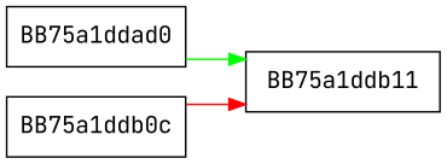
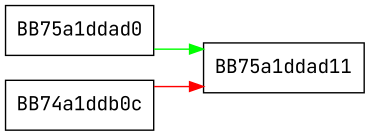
  digraph {
    fontname="JetBrains Mono"
    rankdir=LR
    splines=ortho
    node [fontname="JetBrains Mono" shape=box]
    edge [fontname="JetBrains Mono"]
    BB75a1ddad0
-   BB75a1ddb11
-   BB75a1ddb0c
+   BB75a1ddb11 [label=BB75a1ddad11]
+   BB75a1ddb0c [label=BB74a1ddb0c]
    BB75a1ddad0 -> BB75a1ddb11 [color=green]
    BB75a1ddb0c -> BB75a1ddb11 [color=red]
  }
